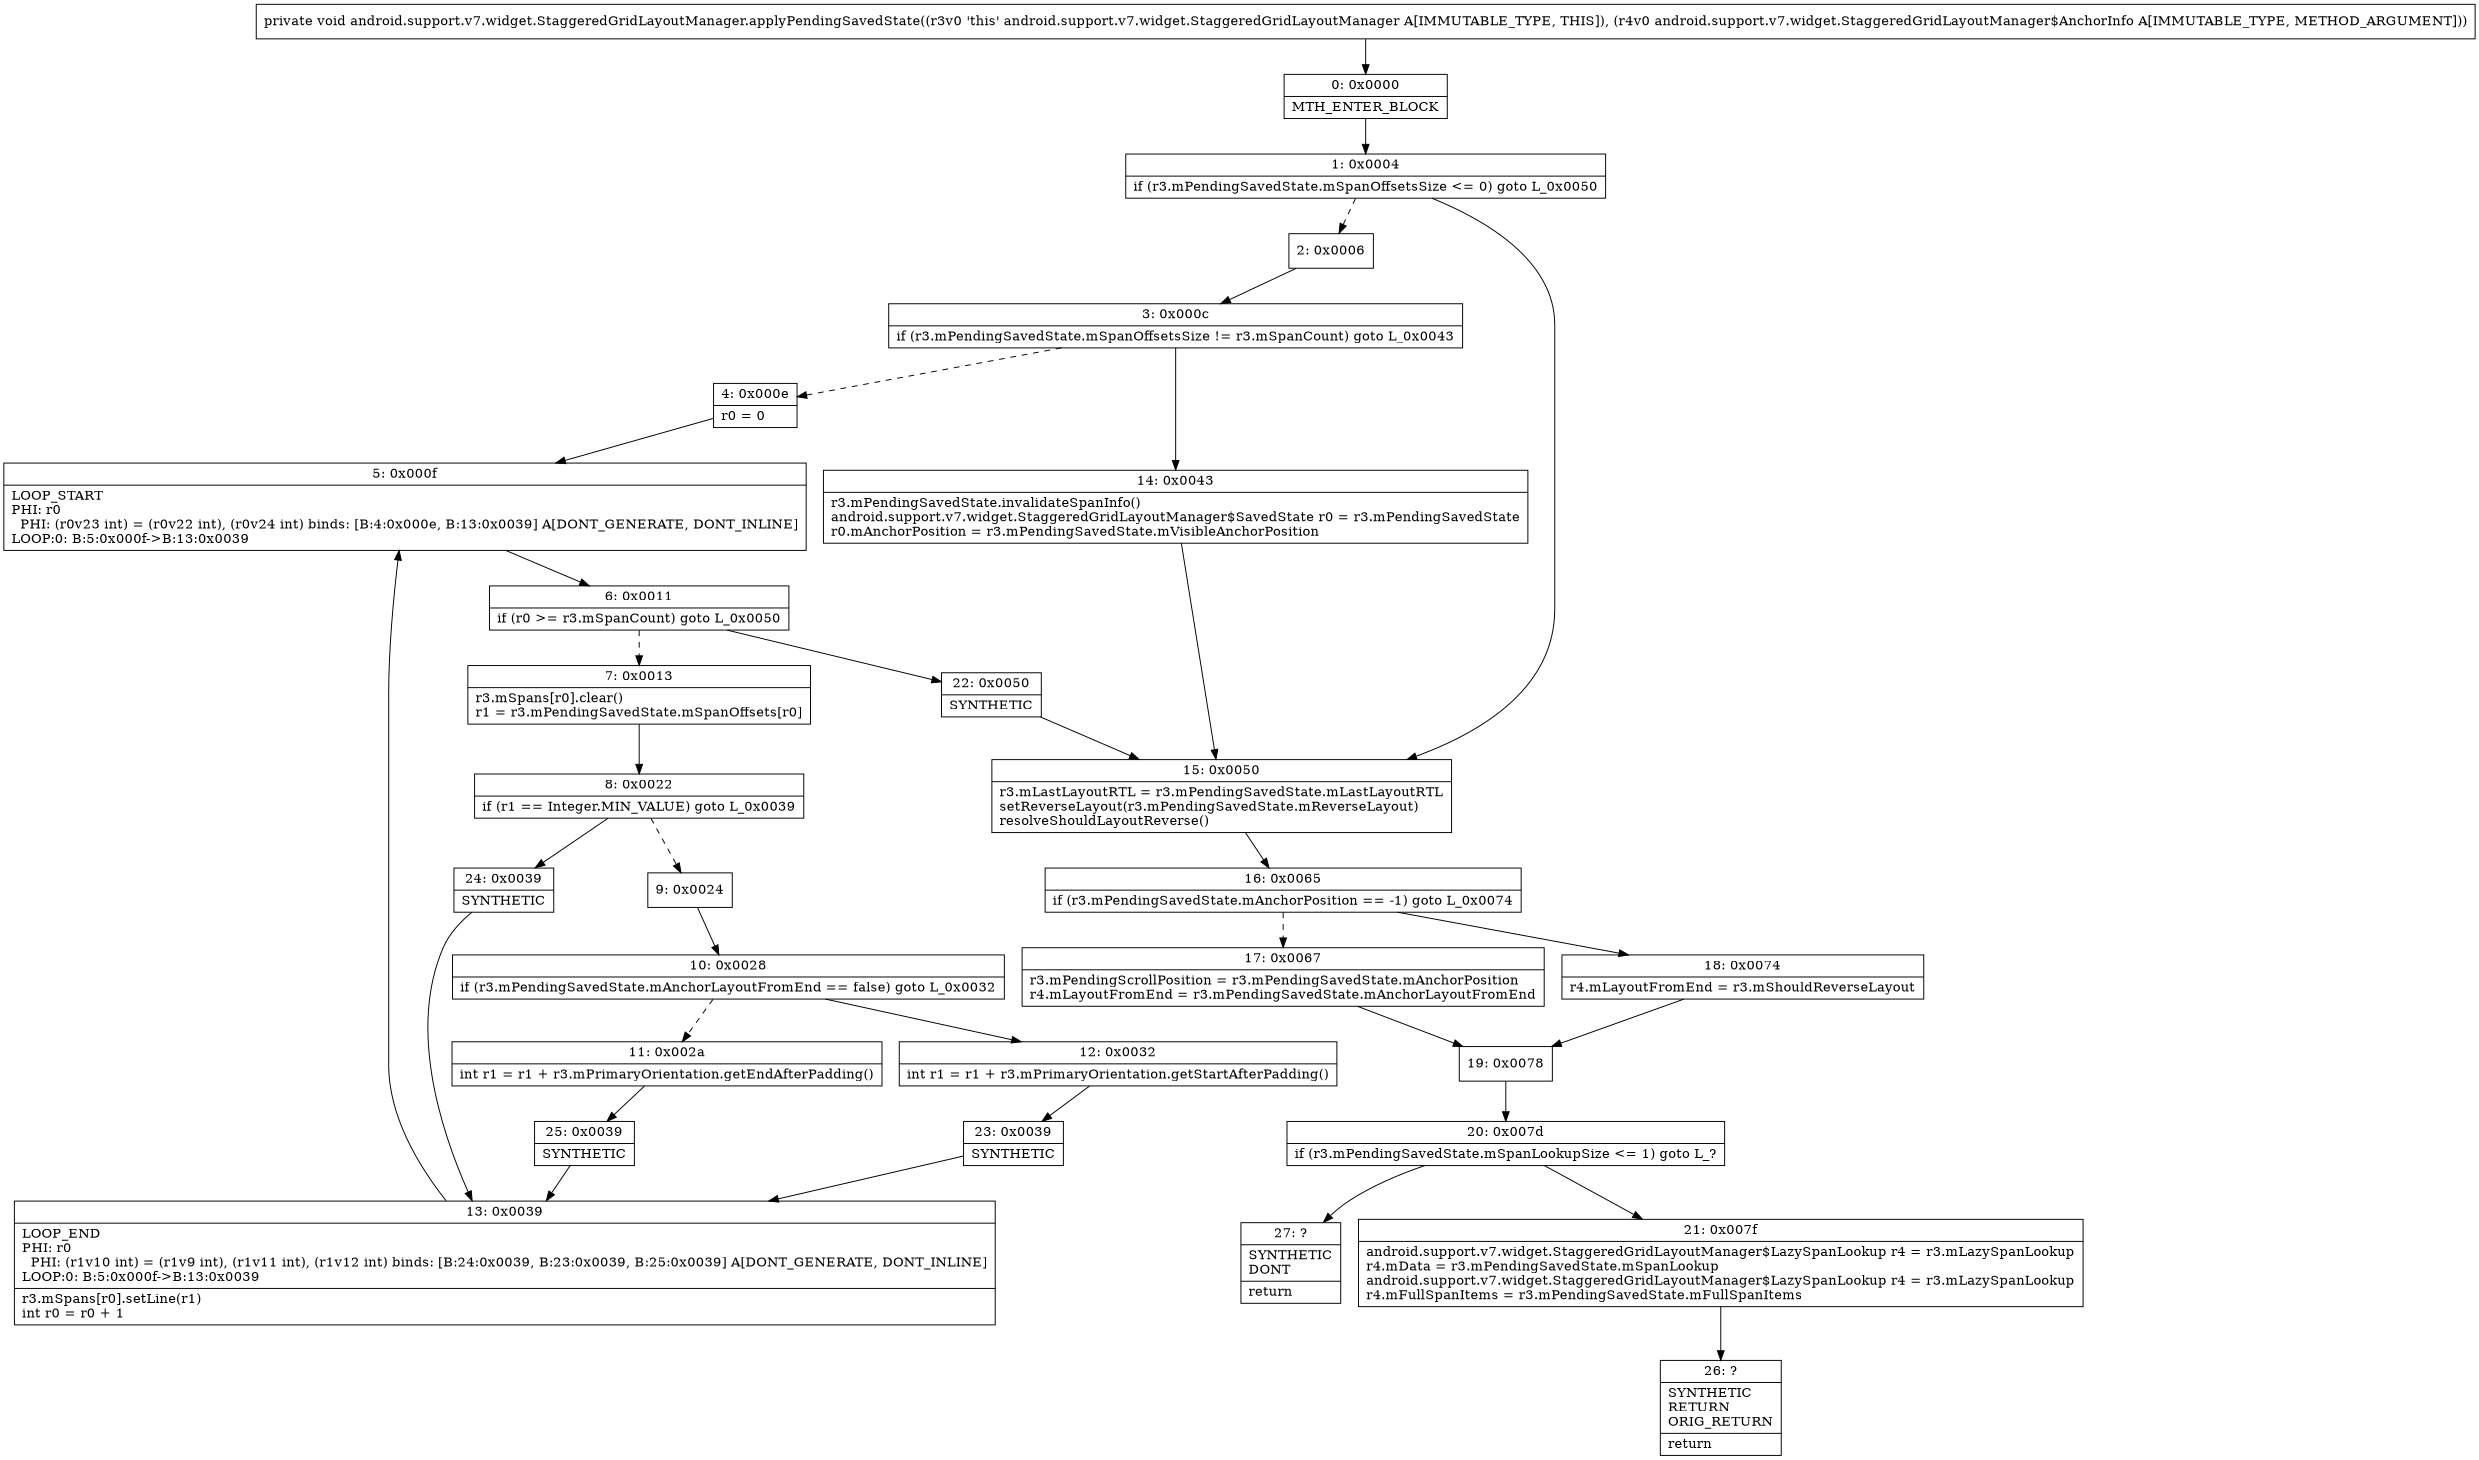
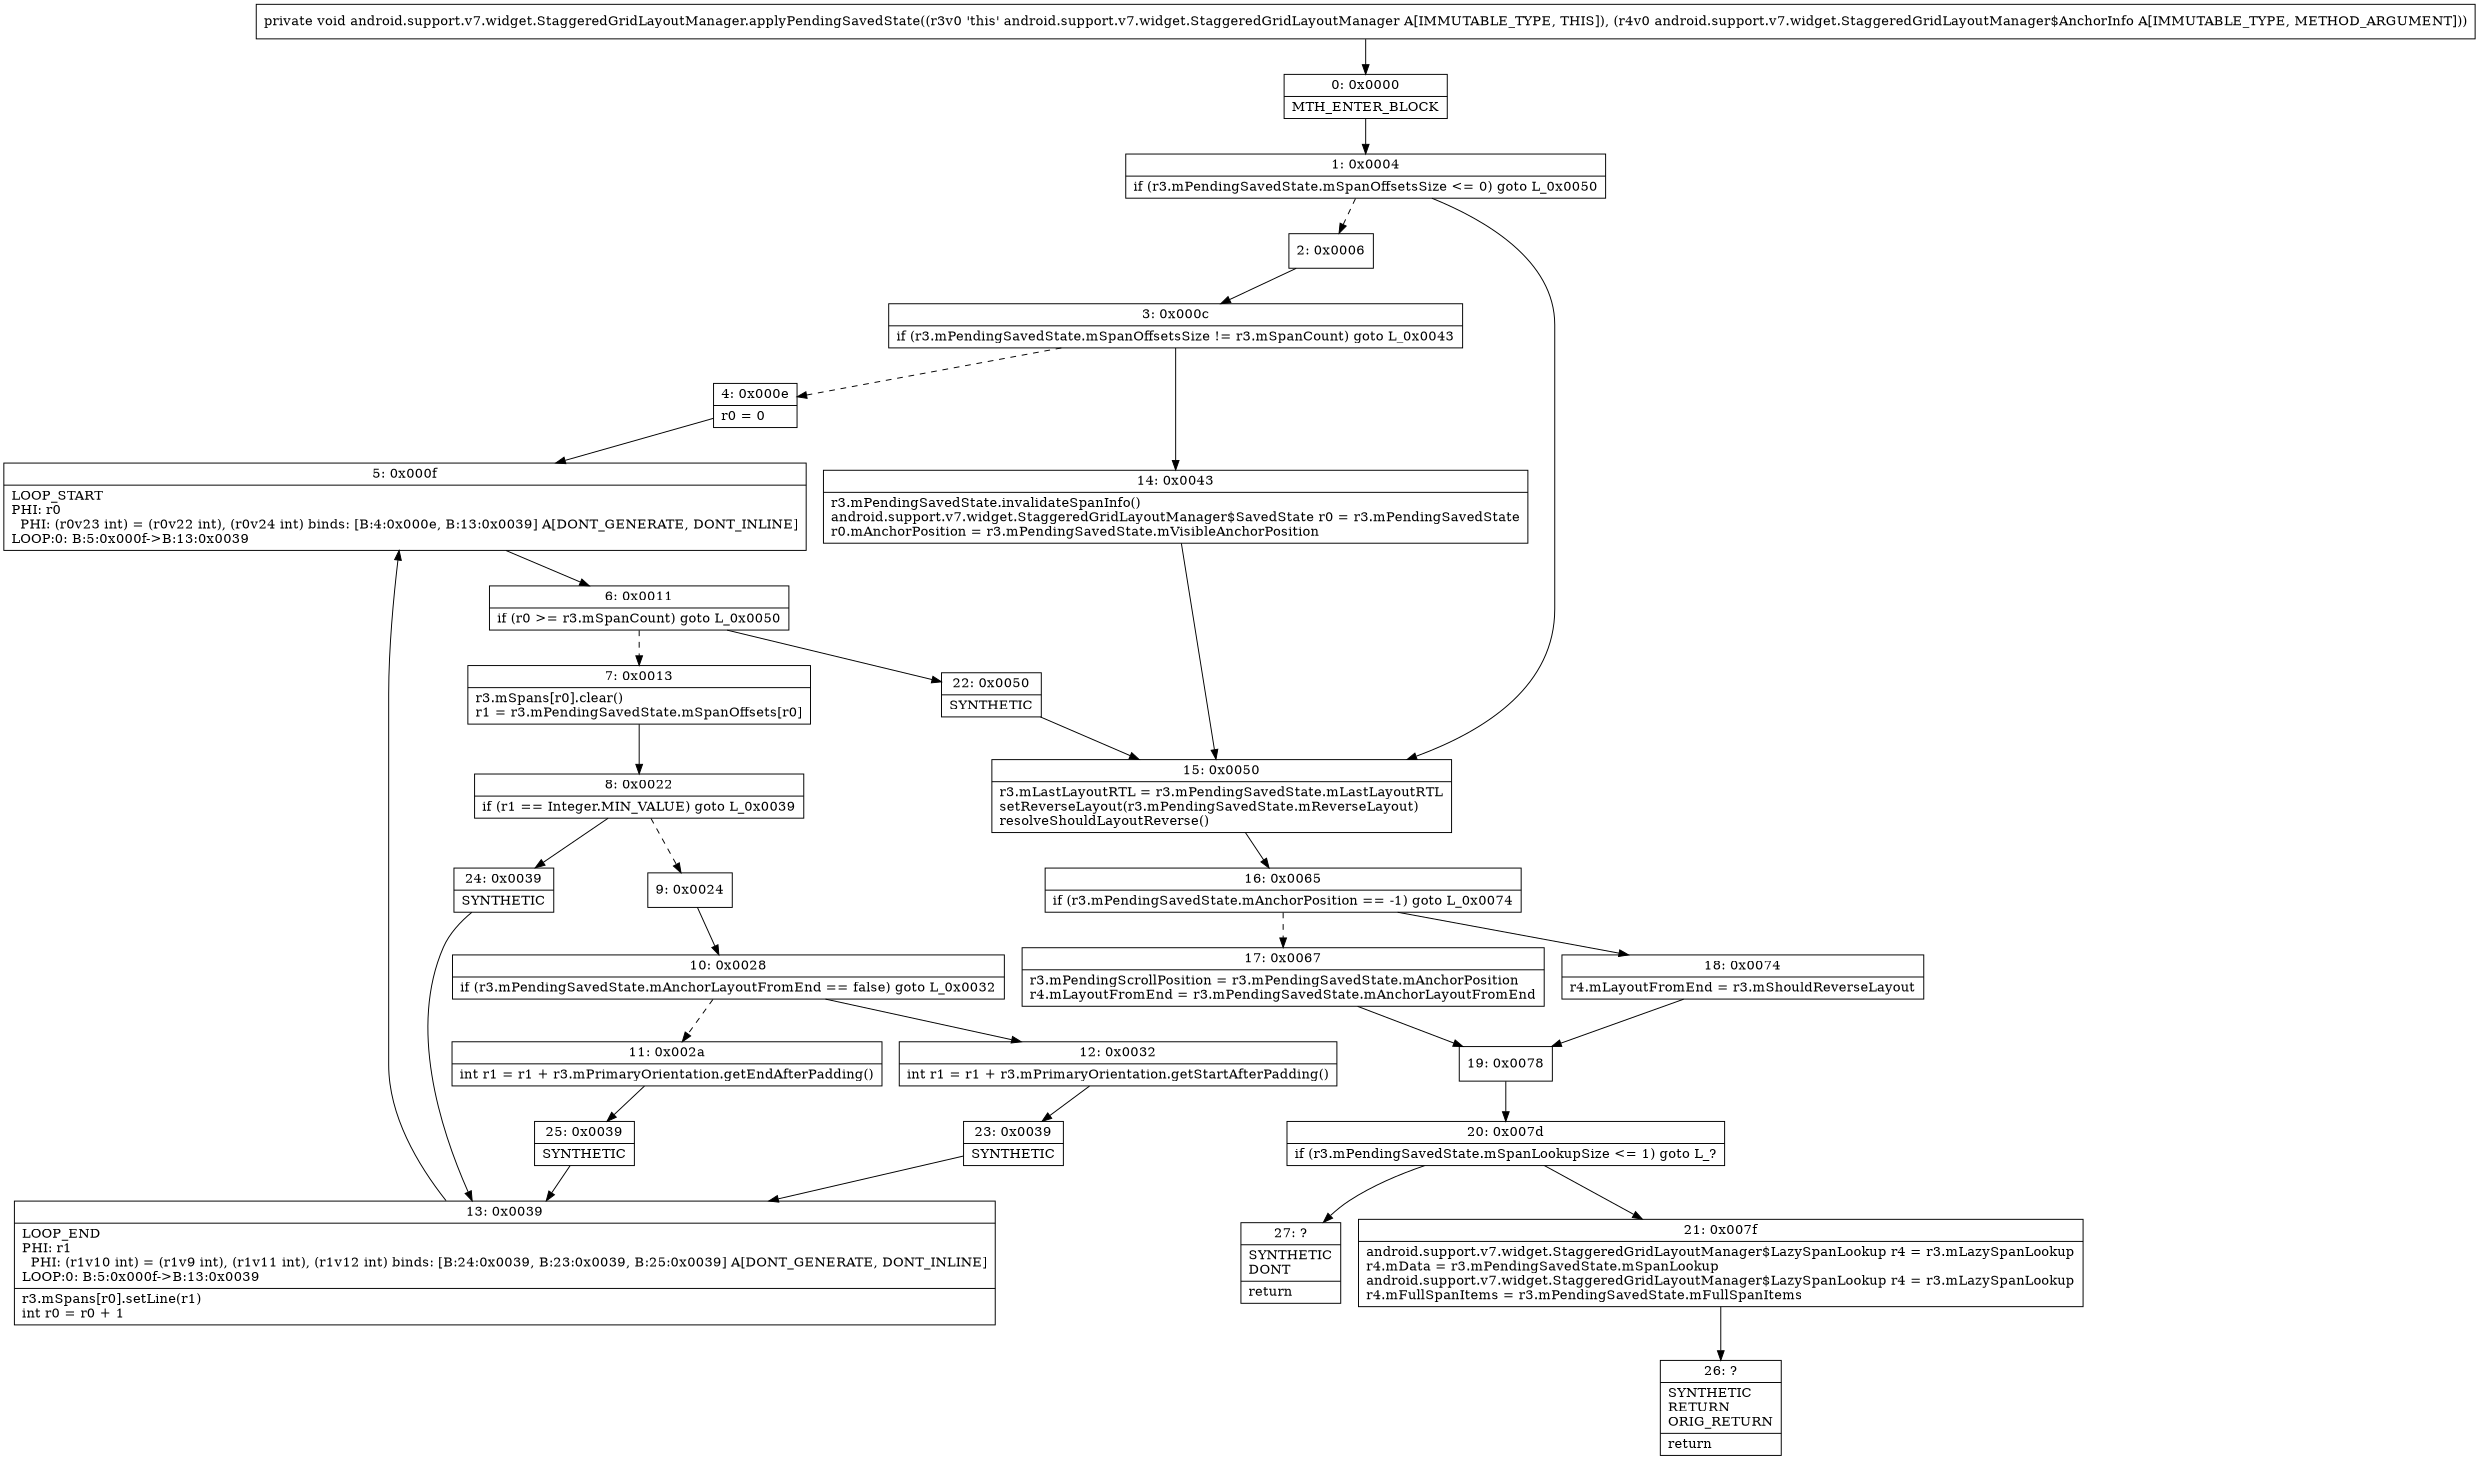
  digraph {
    node [shape=record]
    n1 [label="{0\:\ 0x0000|MTH_ENTER_BLOCK\l}"]
    n2 [label="{1\:\ 0x0004|if (r3.mPendingSavedState.mSpanOffsetsSize \<= 0) goto L_0x0050\l}"]
    n3 [label="{2\:\ 0x0006}"]
    n4 [label="{15\:\ 0x0050|r3.mLastLayoutRTL = r3.mPendingSavedState.mLastLayoutRTL\lsetReverseLayout(r3.mPendingSavedState.mReverseLayout)\lresolveShouldLayoutReverse()\l}"]
    n5 [label="{3\:\ 0x000c|if (r3.mPendingSavedState.mSpanOffsetsSize != r3.mSpanCount) goto L_0x0043\l}"]
    n6 [label="{16\:\ 0x0065|if (r3.mPendingSavedState.mAnchorPosition == \-1) goto L_0x0074\l}"]
    n7 [label="{4\:\ 0x000e|r0 = 0\l}"]
    n8 [label="{14\:\ 0x0043|r3.mPendingSavedState.invalidateSpanInfo()\landroid.support.v7.widget.StaggeredGridLayoutManager$SavedState r0 = r3.mPendingSavedState\lr0.mAnchorPosition = r3.mPendingSavedState.mVisibleAnchorPosition\l}"]
    n9 [label="{5\:\ 0x000f|LOOP_START\lPHI: r0 \l  PHI: (r0v23 int) = (r0v22 int), (r0v24 int) binds: [B:4:0x000e, B:13:0x0039] A[DONT_GENERATE, DONT_INLINE]\lLOOP:0: B:5:0x000f\-\>B:13:0x0039\l}"]
    n10 [label="{6\:\ 0x0011|if (r0 \>= r3.mSpanCount) goto L_0x0050\l}"]
    n11 [label="{7\:\ 0x0013|r3.mSpans[r0].clear()\lr1 = r3.mPendingSavedState.mSpanOffsets[r0]\l}"]
    n12 [label="{22\:\ 0x0050|SYNTHETIC\l}"]
    n13 [label="{8\:\ 0x0022|if (r1 == Integer.MIN_VALUE) goto L_0x0039\l}"]
    n14 [label="{9\:\ 0x0024}"]
    n15 [label="{24\:\ 0x0039|SYNTHETIC\l}"]
    n16 [label="{10\:\ 0x0028|if (r3.mPendingSavedState.mAnchorLayoutFromEnd == false) goto L_0x0032\l}"]
-   n17 [label="{13\:\ 0x0039|LOOP_END\lPHI: r0 \l  PHI: (r1v10 int) = (r1v9 int), (r1v11 int), (r1v12 int) binds: [B:24:0x0039, B:23:0x0039, B:25:0x0039] A[DONT_GENERATE, DONT_INLINE]\lLOOP:0: B:5:0x000f\-\>B:13:0x0039\l|r3.mSpans[r0].setLine(r1)\lint r0 = r0 + 1\l}"]
+   n17 [label="{13\:\ 0x0039|LOOP_END\lPHI: r1 \l  PHI: (r1v10 int) = (r1v9 int), (r1v11 int), (r1v12 int) binds: [B:24:0x0039, B:23:0x0039, B:25:0x0039] A[DONT_GENERATE, DONT_INLINE]\lLOOP:0: B:5:0x000f\-\>B:13:0x0039\l|r3.mSpans[r0].setLine(r1)\lint r0 = r0 + 1\l}"]
    n18 [label="{11\:\ 0x002a|int r1 = r1 + r3.mPrimaryOrientation.getEndAfterPadding()\l}"]
    n19 [label="{12\:\ 0x0032|int r1 = r1 + r3.mPrimaryOrientation.getStartAfterPadding()\l}"]
    n20 [label="{25\:\ 0x0039|SYNTHETIC\l}"]
    n21 [label="{23\:\ 0x0039|SYNTHETIC\l}"]
    n22 [label="{17\:\ 0x0067|r3.mPendingScrollPosition = r3.mPendingSavedState.mAnchorPosition\lr4.mLayoutFromEnd = r3.mPendingSavedState.mAnchorLayoutFromEnd\l}"]
    n23 [label="{18\:\ 0x0074|r4.mLayoutFromEnd = r3.mShouldReverseLayout\l}"]
    n24 [label="{19\:\ 0x0078}"]
    n25 [label="{20\:\ 0x007d|if (r3.mPendingSavedState.mSpanLookupSize \<= 1) goto L_?\l}"]
    n26 [label="{21\:\ 0x007f|android.support.v7.widget.StaggeredGridLayoutManager$LazySpanLookup r4 = r3.mLazySpanLookup\lr4.mData = r3.mPendingSavedState.mSpanLookup\landroid.support.v7.widget.StaggeredGridLayoutManager$LazySpanLookup r4 = r3.mLazySpanLookup\lr4.mFullSpanItems = r3.mPendingSavedState.mFullSpanItems\l}"]
    n27 [label="{27\:\ ?|SYNTHETIC\lDONT\l|return\l}"]
    n28 [label="{26\:\ ?|SYNTHETIC\lRETURN\lORIG_RETURN\l|return\l}"]
    n29 [label="{private void android.support.v7.widget.StaggeredGridLayoutManager.applyPendingSavedState((r3v0 'this' android.support.v7.widget.StaggeredGridLayoutManager A[IMMUTABLE_TYPE, THIS]), (r4v0 android.support.v7.widget.StaggeredGridLayoutManager$AnchorInfo A[IMMUTABLE_TYPE, METHOD_ARGUMENT])) }"]
    n1 -> n2
    n2 -> n3 [style=dashed]
    n2 -> n4
    n3 -> n5
    n4 -> n6
    n5 -> n7 [style=dashed]
    n5 -> n8
    n6 -> n22 [style=dashed]
    n6 -> n23
    n7 -> n9
    n8 -> n4
    n9 -> n10
    n10 -> n11 [style=dashed]
    n10 -> n12
    n11 -> n13
    n12 -> n4
    n13 -> n14 [style=dashed]
    n13 -> n15
    n14 -> n16
    n15 -> n17
    n16 -> n18 [style=dashed]
    n16 -> n19
    n17 -> n9
    n18 -> n20
    n19 -> n21
    n20 -> n17
    n21 -> n17
    n22 -> n24
    n23 -> n24
    n24 -> n25
    n25 -> n26 [style=solid]
    n25 -> n27
    n26 -> n28
    n29 -> n1
  }
